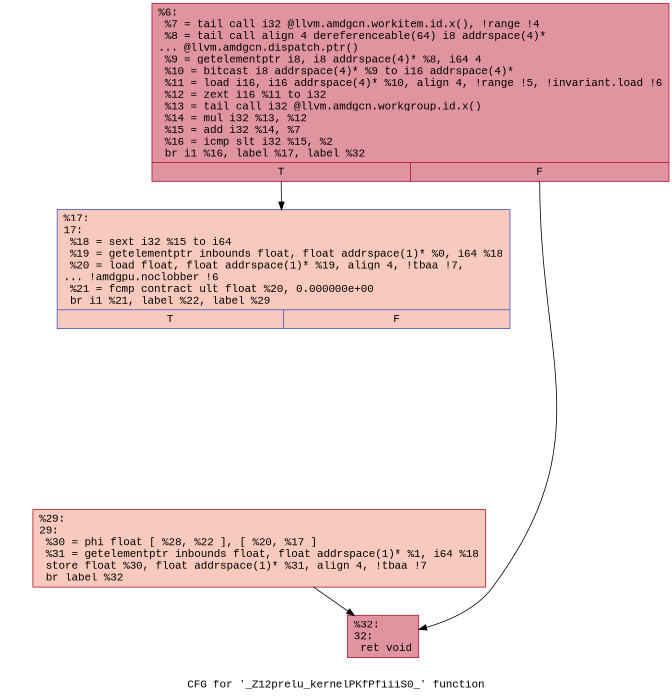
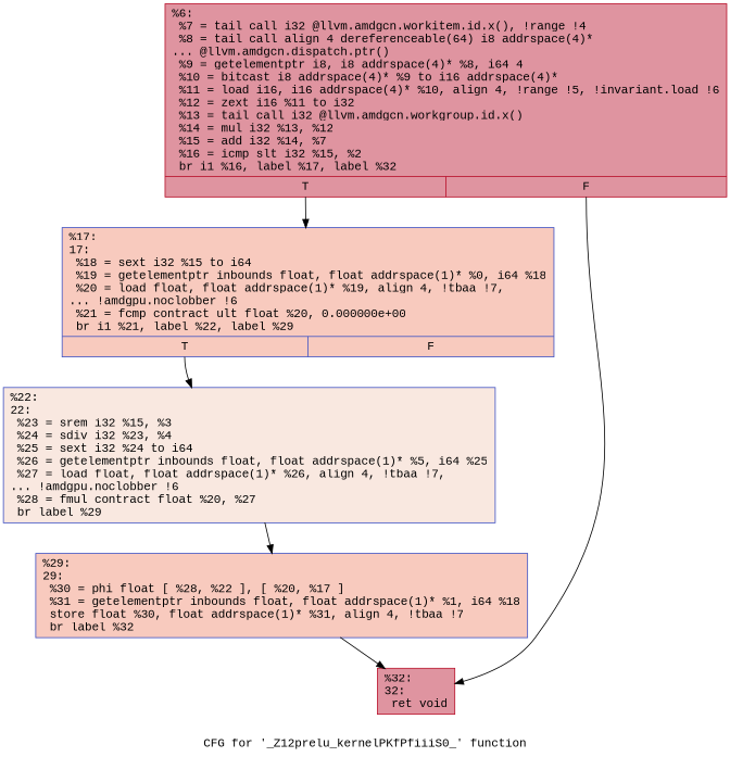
  digraph {
    fontname="Liberation Mono"
    label="CFG for '_Z12prelu_kernelPKfPfiiiS0_' function"
    node [color="#3d50c3ff" fillcolor="#b70d2870" fontname="Liberation Mono" shape=record style=filled]
    edge [fontname="Liberation Mono"]
    n1 [color="#b70d28ff" label="{%6:\l  %7 = tail call i32 @llvm.amdgcn.workitem.id.x(), !range !4\l  %8 = tail call align 4 dereferenceable(64) i8 addrspace(4)*\l... @llvm.amdgcn.dispatch.ptr()\l  %9 = getelementptr i8, i8 addrspace(4)* %8, i64 4\l  %10 = bitcast i8 addrspace(4)* %9 to i16 addrspace(4)*\l  %11 = load i16, i16 addrspace(4)* %10, align 4, !range !5, !invariant.load !6\l  %12 = zext i16 %11 to i32\l  %13 = tail call i32 @llvm.amdgcn.workgroup.id.x()\l  %14 = mul i32 %13, %12\l  %15 = add i32 %14, %7\l  %16 = icmp slt i32 %15, %2\l  br i1 %16, label %17, label %32\l|{<s0>T|<s1>F}}"]
    n2 [fillcolor="#ef886b70" label="{%17:\l17:                                               \l  %18 = sext i32 %15 to i64\l  %19 = getelementptr inbounds float, float addrspace(1)* %0, i64 %18\l  %20 = load float, float addrspace(1)* %19, align 4, !tbaa !7,\l... !amdgpu.noclobber !6\l  %21 = fcmp contract ult float %20, 0.000000e+00\l  br i1 %21, label %22, label %29\l|{<s0>T|<s1>F}}"]
    n3 [color="#b70d28ff" label="{%32:\l32:                                               \l  ret void\l}"]
-   n5 [color="#b70d28ff" fillcolor="#ef886b70" label="{%29:\l29:                                               \l  %30 = phi float [ %28, %22 ], [ %20, %17 ]\l  %31 = getelementptr inbounds float, float addrspace(1)* %1, i64 %18\l  store float %30, float addrspace(1)* %31, align 4, !tbaa !7\l  br label %32\l}"]
+   n4 [fillcolor="#f1ccb870" label="{%22:\l22:                                               \l  %23 = srem i32 %15, %3\l  %24 = sdiv i32 %23, %4\l  %25 = sext i32 %24 to i64\l  %26 = getelementptr inbounds float, float addrspace(1)* %5, i64 %25\l  %27 = load float, float addrspace(1)* %26, align 4, !tbaa !7,\l... !amdgpu.noclobber !6\l  %28 = fmul contract float %20, %27\l  br label %29\l}"]
+   n5 [fillcolor="#ef886b70" label="{%29:\l29:                                               \l  %30 = phi float [ %28, %22 ], [ %20, %17 ]\l  %31 = getelementptr inbounds float, float addrspace(1)* %1, i64 %18\l  store float %30, float addrspace(1)* %31, align 4, !tbaa !7\l  br label %32\l}"]
    n1 -> n2 [tailport=s0]
    n1 -> n3 [tailport=s1]
+   n2 -> n4 [tailport=s0]
+   n4 -> n5
    n5 -> n3
  }
